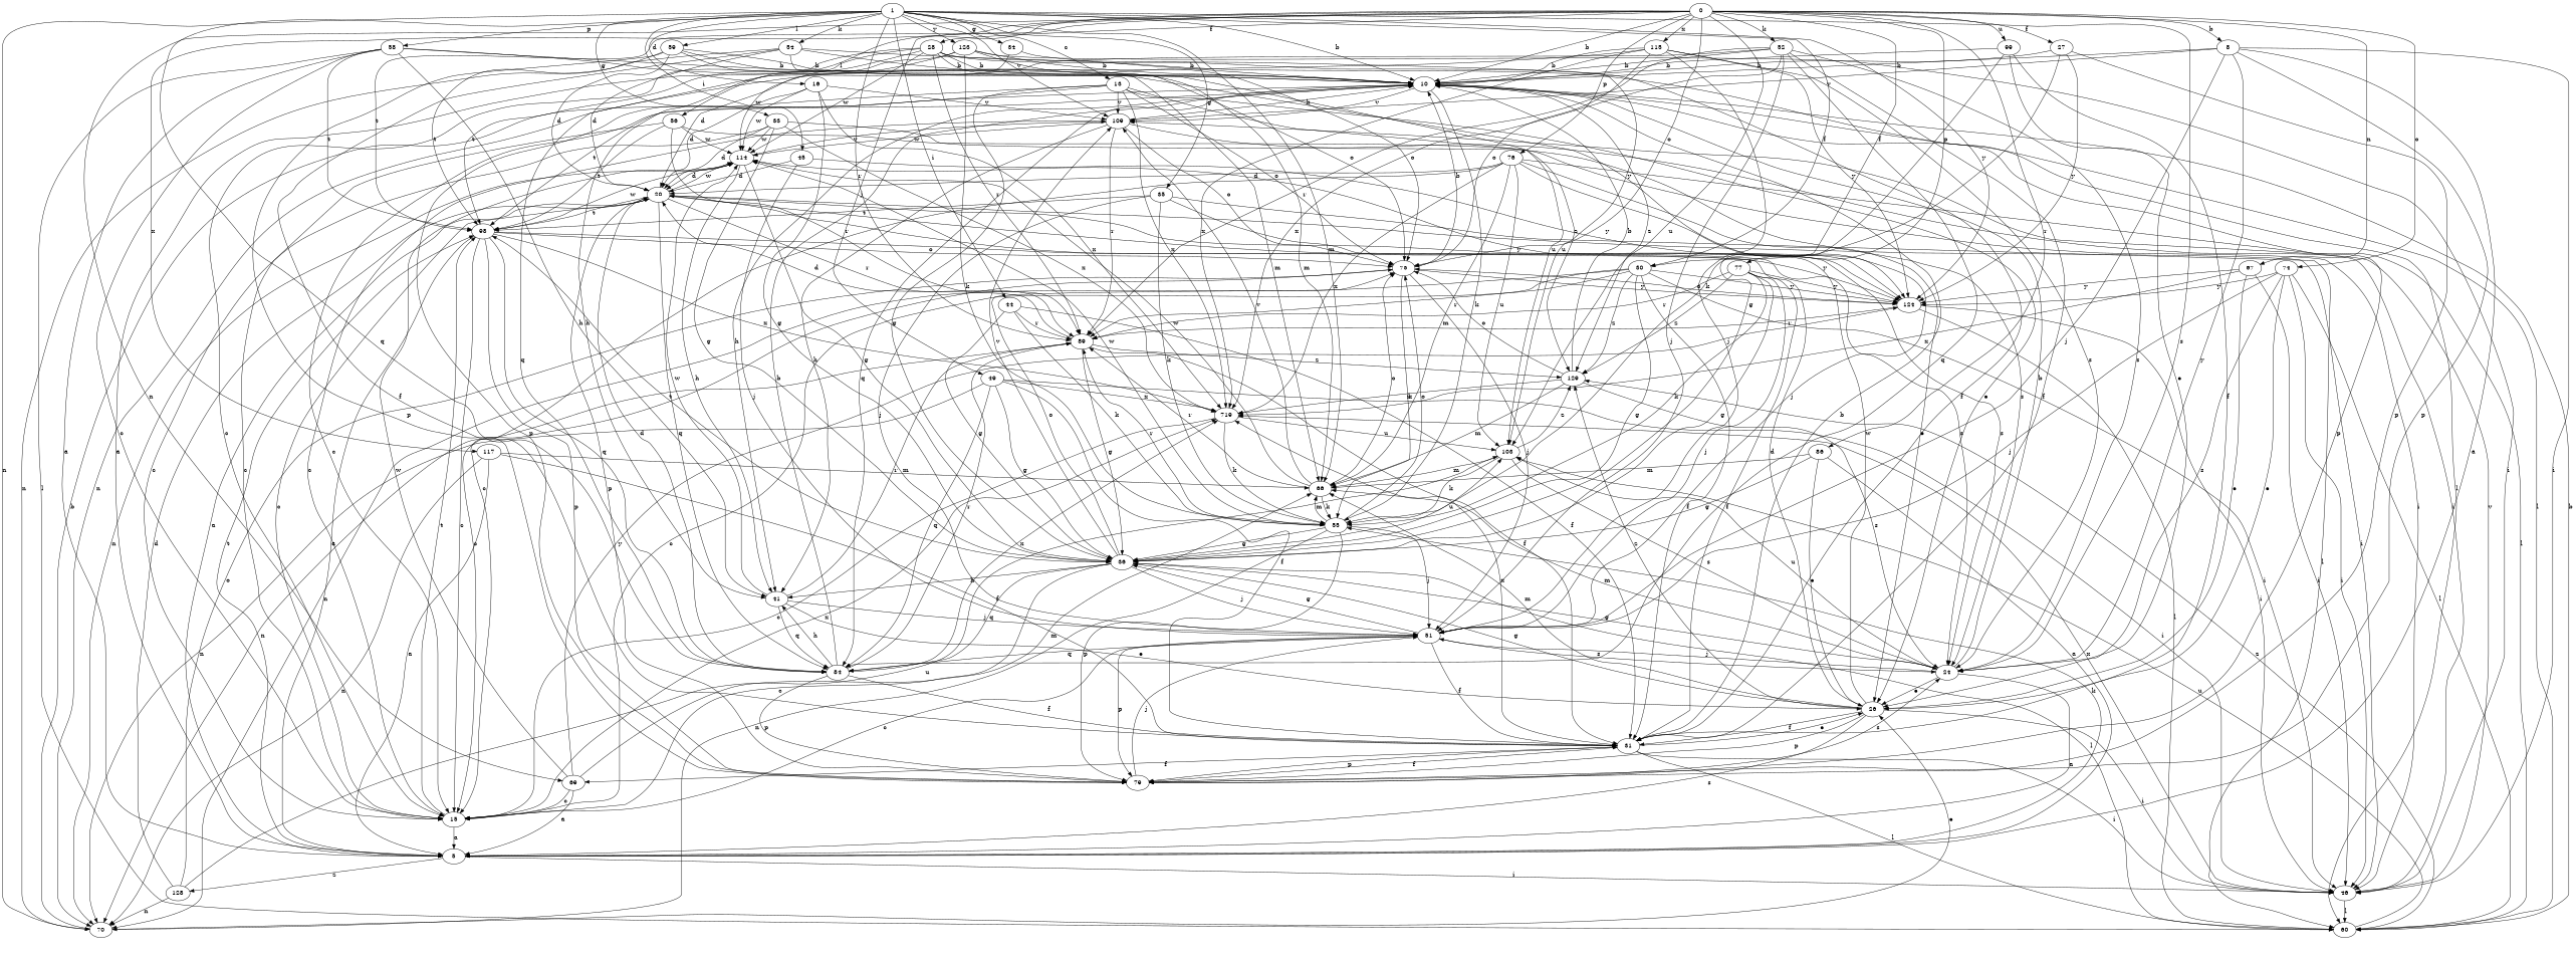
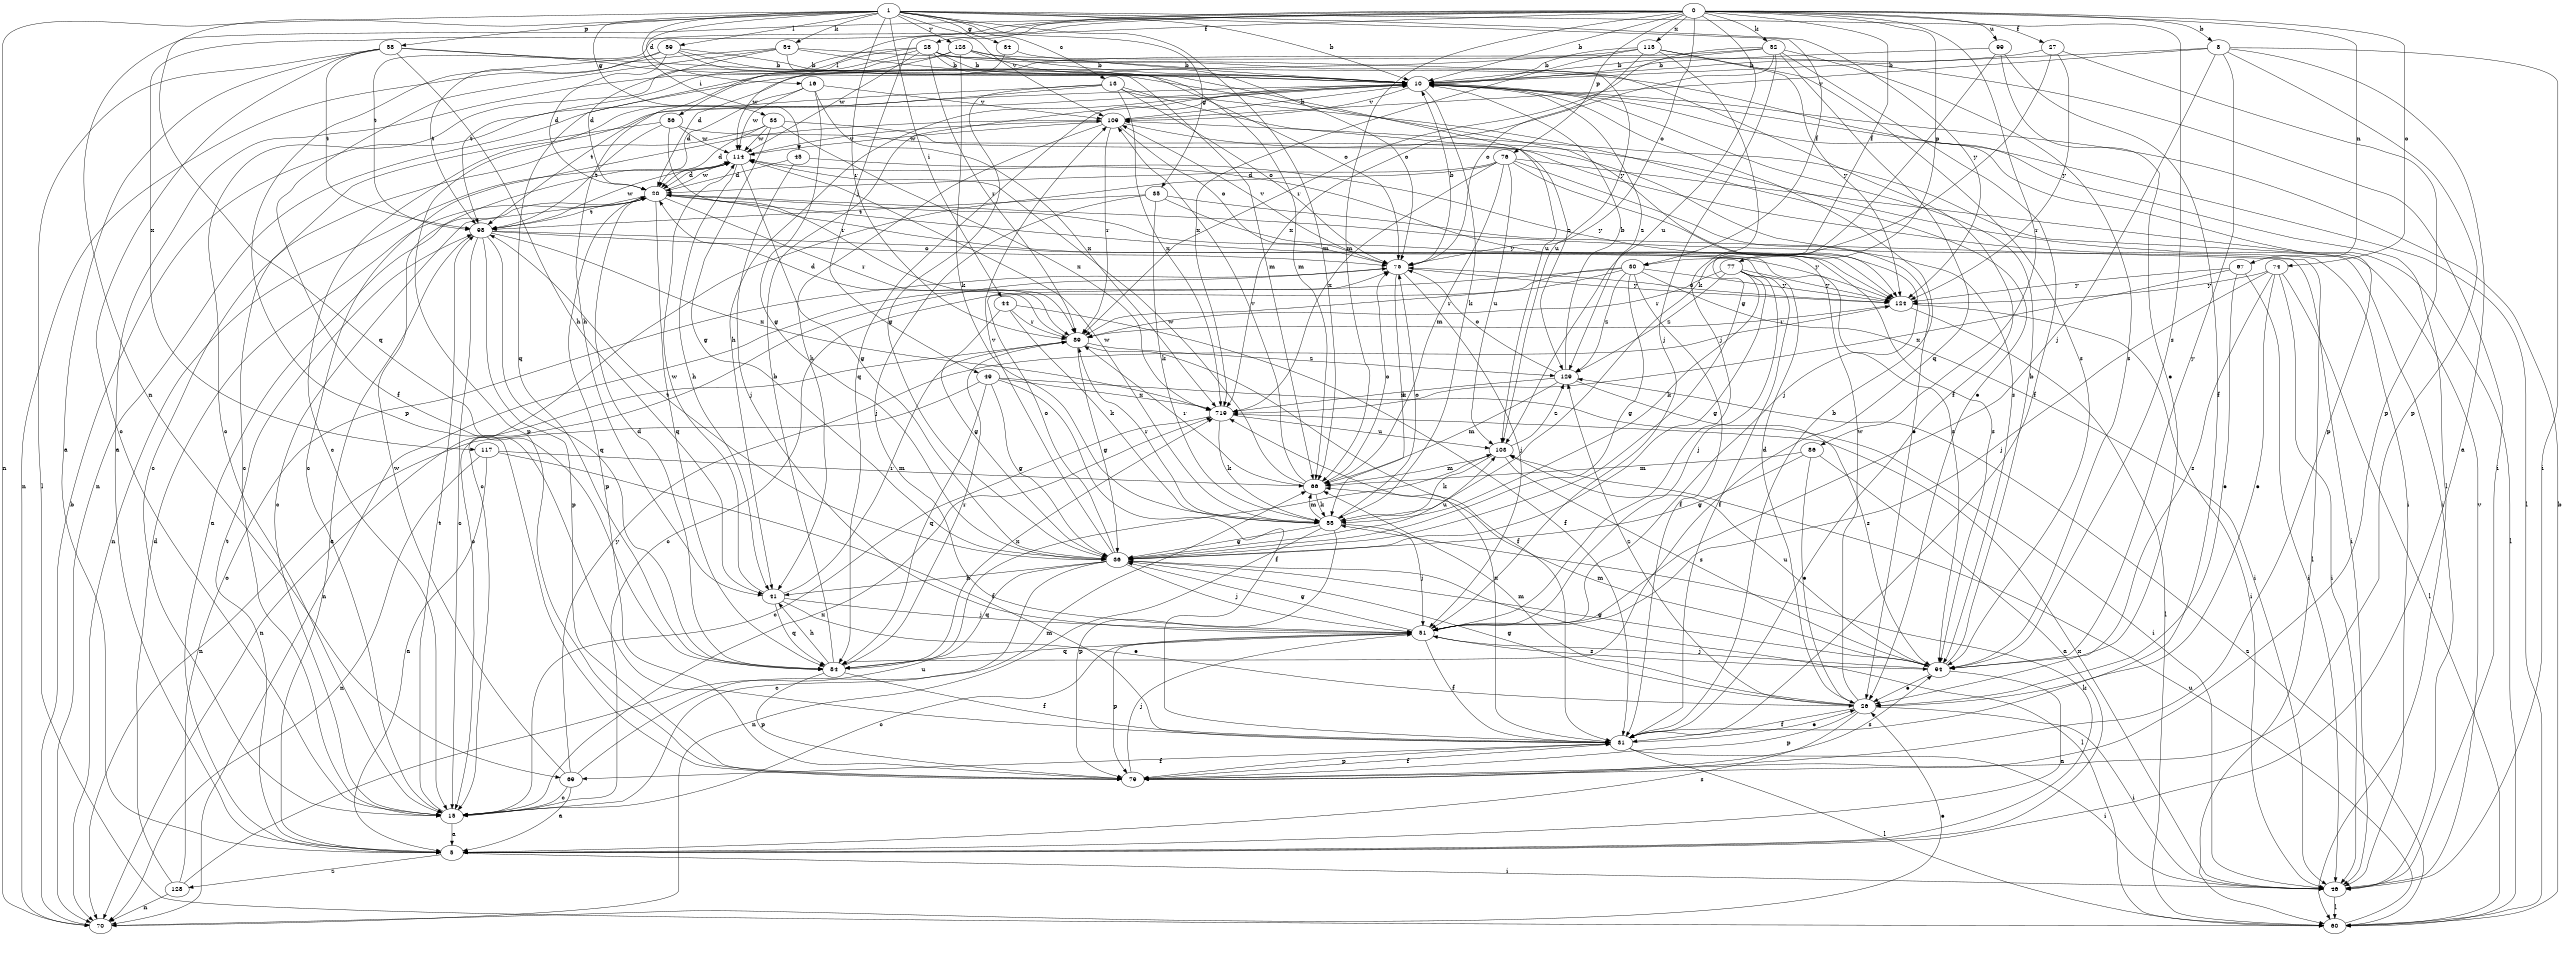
  strict digraph {
    0
    8
    10
    27
    28
    30
    49
    52
    56
    66
    67
    69
    74
    75
    76
    77
    86
    98
    99
    103
    115
    117
-   94 [label=24]
+   94
    109
    5
    46
    51
    79
    84
    55
    15
    41
    60
    129
    124
    89
    114
    31
    70
    36
    n41 [label=719]
    26
    20
    1
    13
    16
    33
    34
    35
    44
    45
    54
    59
    n54 [label=58]
    123
    128
    0 -> 8 [label=b]
    0 -> 10 [label=b]
    0 -> 27 [label=f]
    0 -> 28 [label=f]
    0 -> 30 [label=f]
    0 -> 49 [label=j]
    0 -> 52 [label=k]
    0 -> 56 [label=l]
+   0 -> 66 [label=m]
    0 -> 67 [label=n]
    0 -> 69 [label=n]
    0 -> 74 [label=o]
    0 -> 75 [label=o]
    0 -> 76 [label=p]
    0 -> 77 [label=p]
    0 -> 86 [label=r]
    0 -> 98 [label=t]
    0 -> 99 [label=u]
    0 -> 103 [label=u]
    0 -> 115 [label=x]
    0 -> 117 [label=x]
    8 -> 10 [label=b]
    8 -> 94 [label=y]
    8 -> 109 [label=v]
    8 -> 5 [label=a]
    8 -> 46 [label=i]
    8 -> 51 [label=j]
    8 -> 79 [label=p]
    10 -> 109 [label=v]
    10 -> 79 [label=p]
    10 -> 84 [label=q]
    10 -> 55 [label=k]
    10 -> 15 [label=c]
    10 -> 41 [label=h]
    10 -> 60 [label=l]
    10 -> 129 [label=z]
    27 -> 10 [label=b]
    27 -> 79 [label=p]
    27 -> 55 [label=k]
    27 -> 124 [label=y]
    28 -> 10 [label=b]
    28 -> 66 [label=m]
    28 -> 98 [label=t]
    28 -> 103 [label=u]
    28 -> 5 [label=a]
    28 -> 15 [label=c]
    28 -> 89 [label=r]
    28 -> 114 [label=w]
    28 -> 31 [label=f]
    30 -> 46 [label=i]
    30 -> 15 [label=c]
    30 -> 129 [label=z]
    30 -> 124 [label=y]
    30 -> 89 [label=r]
    30 -> 31 [label=f]
    30 -> 70 [label=n]
    30 -> 36 [label=g]
    49 -> 46 [label=i]
    49 -> 84 [label=q]
    49 -> 31 [label=f]
    49 -> 70 [label=n]
    49 -> 36 [label=g]
    49 -> n41 [label=x]
    52 -> 10 [label=b]
    52 -> 94 [label=s]
    52 -> 51 [label=j]
    52 -> 84 [label=q]
    52 -> 89 [label=r]
    52 -> 31 [label=f]
    52 -> 70 [label=n]
    52 -> n41 [label=x]
    56 -> 98 [label=t]
    56 -> 46 [label=i]
    56 -> 15 [label=c]
    56 -> 89 [label=r]
    56 -> 114 [label=w]
    66 -> 75 [label=o]
    66 -> 109 [label=v]
    66 -> 55 [label=k]
    66 -> 89 [label=r]
    66 -> 114 [label=w]
    67 -> 46 [label=i]
    67 -> 124 [label=y]
    67 -> n41 [label=x]
    67 -> 26 [label=e]
    69 -> 66 [label=m]
    69 -> 5 [label=a]
    69 -> 15 [label=c]
    69 -> 124 [label=y]
    69 -> 114 [label=w]
    74 -> 94 [label=s]
    74 -> 46 [label=i]
    74 -> 51 [label=j]
    74 -> 60 [label=l]
    74 -> 124 [label=y]
    74 -> 26 [label=e]
    75 -> 10 [label=b]
-   13 -> 109 [label=v]
+   75 -> 109 [label=v]
    75 -> 51 [label=j]
    75 -> 55 [label=k]
    75 -> 15 [label=c]
    75 -> 124 [label=y]
    76 -> 66 [label=m]
    76 -> 103 [label=u]
    76 -> 51 [label=j]
    76 -> 15 [label=c]
    76 -> 60 [label=l]
    76 -> n41 [label=x]
    76 -> 26 [label=e]
    76 -> 20 [label=d]
    77 -> 51 [label=j]
    77 -> 55 [label=k]
    77 -> 129 [label=z]
    77 -> 124 [label=y]
    77 -> 89 [label=r]
    77 -> 31 [label=f]
    77 -> 36 [label=g]
    86 -> 66 [label=m]
    86 -> 5 [label=a]
    86 -> 36 [label=g]
    86 -> 26 [label=e]
    98 -> 75 [label=o]
    98 -> 5 [label=a]
    98 -> 79 [label=p]
    98 -> 84 [label=q]
    98 -> 15 [label=c]
    98 -> 124 [label=y]
    98 -> 114 [label=w]
    98 -> n41 [label=x]
    99 -> 10 [label=b]
    99 -> 31 [label=f]
    99 -> 36 [label=g]
    99 -> 26 [label=e]
    103 -> 66 [label=m]
    103 -> 94 [label=s]
    103 -> 55 [label=k]
    103 -> 129 [label=z]
    115 -> 10 [label=b]
    115 -> 75 [label=o]
    115 -> 94 [label=s]
    115 -> 51 [label=j]
    115 -> 124 [label=y]
    115 -> n41 [label=x]
    115 -> 20 [label=d]
    117 -> 66 [label=m]
    117 -> 5 [label=a]
    117 -> 31 [label=f]
    117 -> 70 [label=n]
    94 -> 10 [label=b]
    94 -> 66 [label=m]
    94 -> 103 [label=u]
    94 -> 5 [label=a]
    94 -> 51 [label=j]
    94 -> 36 [label=g]
    94 -> 26 [label=e]
    109 -> 10 [label=b]
    109 -> 75 [label=o]
    109 -> 46 [label=i]
    109 -> 15 [label=c]
    109 -> 41 [label=h]
    109 -> 89 [label=r]
    109 -> 114 [label=w]
    5 -> 98 [label=t]
    5 -> 46 [label=i]
    5 -> 55 [label=k]
    5 -> 128 [label=z]
    46 -> 109 [label=v]
    46 -> 60 [label=l]
    46 -> n41 [label=x]
    51 -> 94 [label=s]
    51 -> 79 [label=p]
    51 -> 84 [label=q]
    51 -> 15 [label=c]
    51 -> 31 [label=f]
    51 -> 36 [label=g]
    79 -> 94 [label=s]
    79 -> 51 [label=j]
    79 -> 31 [label=f]
    84 -> 10 [label=b]
    84 -> 79 [label=p]
    84 -> 41 [label=h]
    84 -> 89 [label=r]
    84 -> 31 [label=f]
    84 -> n41 [label=x]
    84 -> 20 [label=d]
    55 -> 66 [label=m]
    55 -> 75 [label=o]
    55 -> 51 [label=j]
    55 -> 79 [label=p]
    55 -> 89 [label=r]
    55 -> 114 [label=w]
    55 -> 70 [label=n]
    55 -> 36 [label=g]
    15 -> 98 [label=t]
    15 -> 5 [label=a]
    15 -> n41 [label=x]
    41 -> 51 [label=j]
    41 -> 84 [label=q]
    41 -> 89 [label=r]
    41 -> 114 [label=w]
    41 -> 26 [label=e]
    60 -> 10 [label=b]
    60 -> 103 [label=u]
    60 -> 129 [label=z]
    129 -> 10 [label=b]
    129 -> 66 [label=m]
    129 -> 75 [label=o]
    129 -> 94 [label=s]
    129 -> n41 [label=x]
    124 -> 75 [label=o]
    124 -> 46 [label=i]
    124 -> 60 [label=l]
    124 -> 89 [label=r]
    89 -> 129 [label=z]
    89 -> 31 [label=f]
    89 -> 70 [label=n]
    89 -> 36 [label=g]
    89 -> 20 [label=d]
    114 -> 109 [label=v]
    114 -> 41 [label=h]
    114 -> 70 [label=n]
    114 -> 36 [label=g]
    114 -> 20 [label=d]
    31 -> 10 [label=b]
    31 -> 69 [label=f]
    31 -> 46 [label=i]
    31 -> 79 [label=p]
    31 -> 60 [label=l]
    31 -> n41 [label=x]
    31 -> 26 [label=e]
    70 -> 10 [label=b]
    70 -> 26 [label=e]
    36 -> 75 [label=o]
    36 -> 98 [label=t]
    36 -> 103 [label=u]
    36 -> 109 [label=v]
    36 -> 51 [label=j]
    36 -> 84 [label=q]
    36 -> 15 [label=c]
    36 -> 41 [label=h]
    36 -> 60 [label=l]
    n41 -> 103 [label=u]
    n41 -> 55 [label=k]
    n41 -> 15 [label=c]
    26 -> 66 [label=m]
    26 -> 5 [label=s]
    26 -> 46 [label=i]
    26 -> 79 [label=p]
    26 -> 129 [label=z]
    26 -> 114 [label=w]
    26 -> 31 [label=f]
    26 -> 36 [label=g]
    26 -> 20 [label=d]
    20 -> 98 [label=t]
    20 -> 94 [label=s]
    20 -> 5 [label=a]
    20 -> 46 [label=i]
    20 -> 79 [label=p]
    20 -> 84 [label=q]
    20 -> 15 [label=c]
    20 -> 124 [label=y]
    20 -> 89 [label=r]
    20 -> 114 [label=w]
    1 -> 10 [label=b]
    1 -> 30 [label=f]
    1 -> 66 [label=m]
    1 -> 94 [label=s]
    1 -> 109 [label=v]
    1 -> 84 [label=q]
    1 -> 124 [label=y]
    1 -> 89 [label=r]
    1 -> 70 [label=n]
    1 -> 13 [label=c]
    1 -> 16 [label=d]
    1 -> 33 [label=g]
    1 -> 34 [label=g]
    1 -> 35 [label=g]
    1 -> 44 [label=i]
    1 -> 45 [label=i]
    1 -> 54 [label=k]
    1 -> 59 [label=l]
    1 -> n54 [label=p]
    1 -> 123 [label=y]
    13 -> 75 [label=o]
    13 -> 98 [label=t]
    13 -> 79 [label=p]
    13 -> 129 [label=z]
    13 -> 36 [label=g]
    13 -> n41 [label=x]
    13 -> 26 [label=e]
    16 -> 109 [label=v]
    16 -> 114 [label=w]
    16 -> 36 [label=g]
    16 -> n41 [label=x]
    16 -> 20 [label=d]
    33 -> 94 [label=s]
    33 -> 15 [label=c]
    33 -> 114 [label=w]
    33 -> 36 [label=g]
    33 -> n41 [label=x]
    33 -> 20 [label=d]
    34 -> 10 [label=b]
    34 -> 41 [label=h]
    35 -> 98 [label=t]
    35 -> 94 [label=s]
    35 -> 51 [label=j]
    35 -> 55 [label=k]
    35 -> 60 [label=l]
    44 -> 55 [label=k]
    44 -> 89 [label=r]
    44 -> 31 [label=f]
    44 -> 36 [label=g]
    45 -> 51 [label=j]
    45 -> 124 [label=y]
    45 -> 20 [label=d]
    54 -> 10 [label=b]
    54 -> 103 [label=u]
    54 -> 60 [label=l]
    54 -> 31 [label=f]
    54 -> 70 [label=n]
    54 -> 20 [label=d]
    59 -> 10 [label=b]
    59 -> 66 [label=m]
    59 -> 75 [label=o]
    59 -> 98 [label=t]
    59 -> 79 [label=p]
    59 -> 20 [label=d]
    n54 -> 10 [label=b]
    n54 -> 98 [label=t]
    n54 -> 5 [label=a]
    n54 -> 15 [label=c]
    n54 -> 41 [label=h]
    n54 -> 60 [label=l]
    n54 -> 124 [label=y]
    123 -> 10 [label=b]
    123 -> 75 [label=o]
    123 -> 46 [label=i]
    123 -> 84 [label=q]
    123 -> 55 [label=k]
    123 -> 114 [label=w]
    128 -> 75 [label=o]
    128 -> 103 [label=u]
    128 -> 70 [label=n]
    128 -> 20 [label=d]
  }
